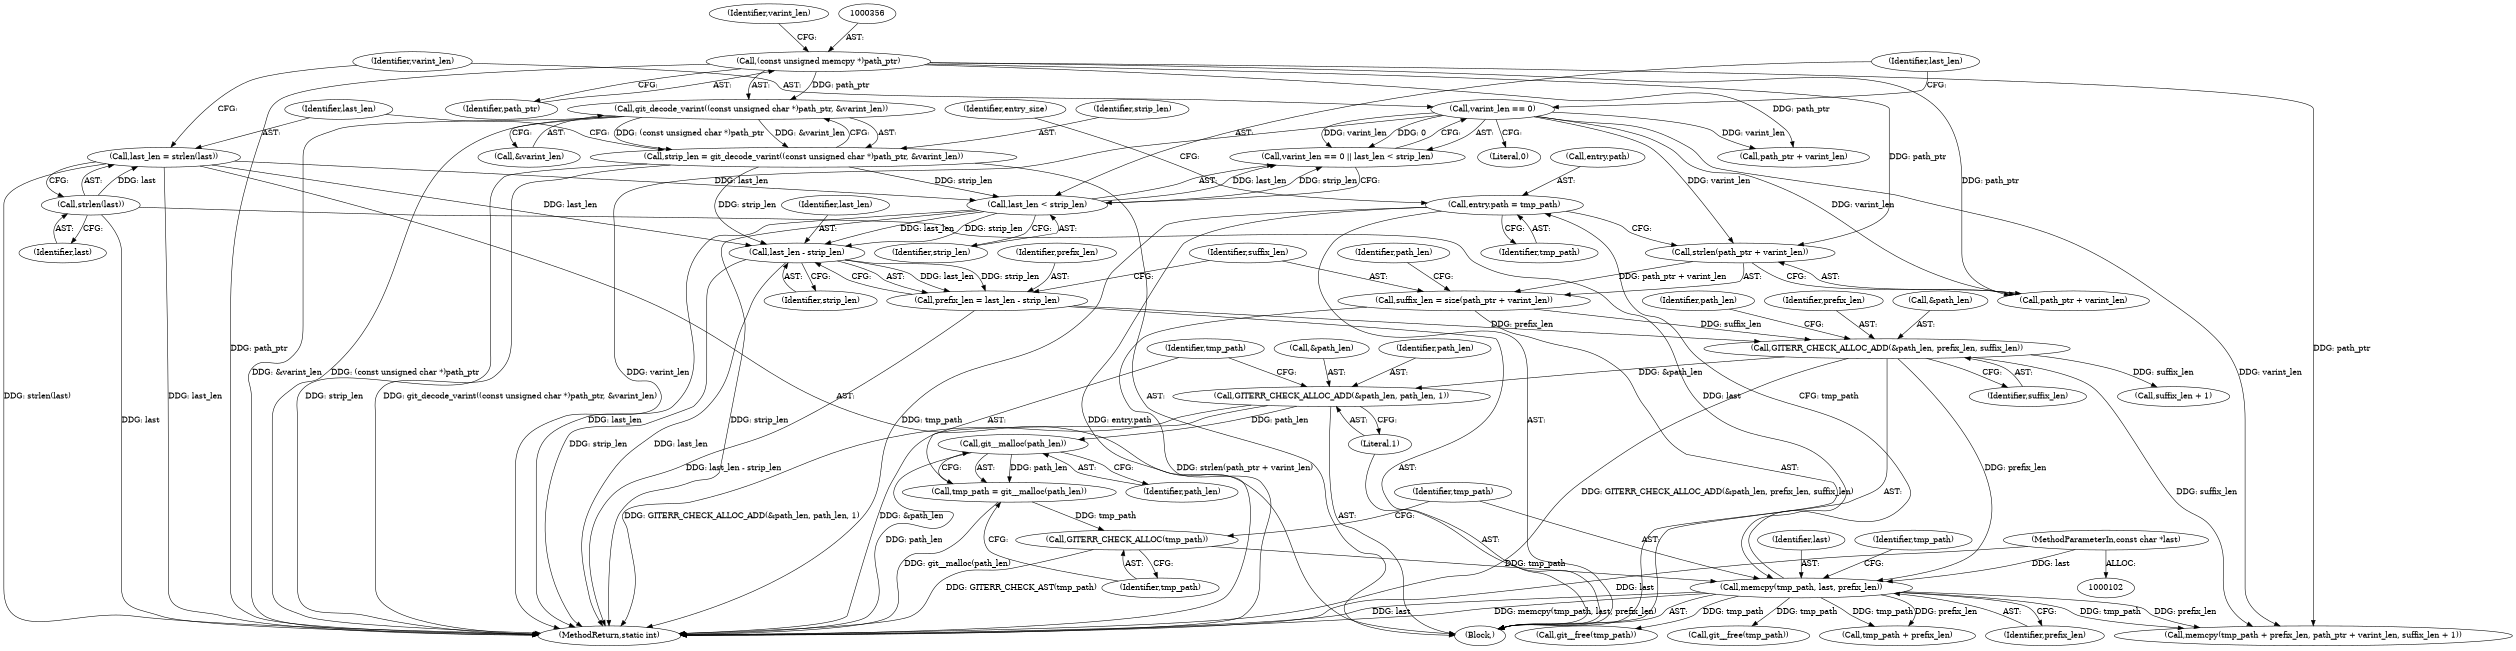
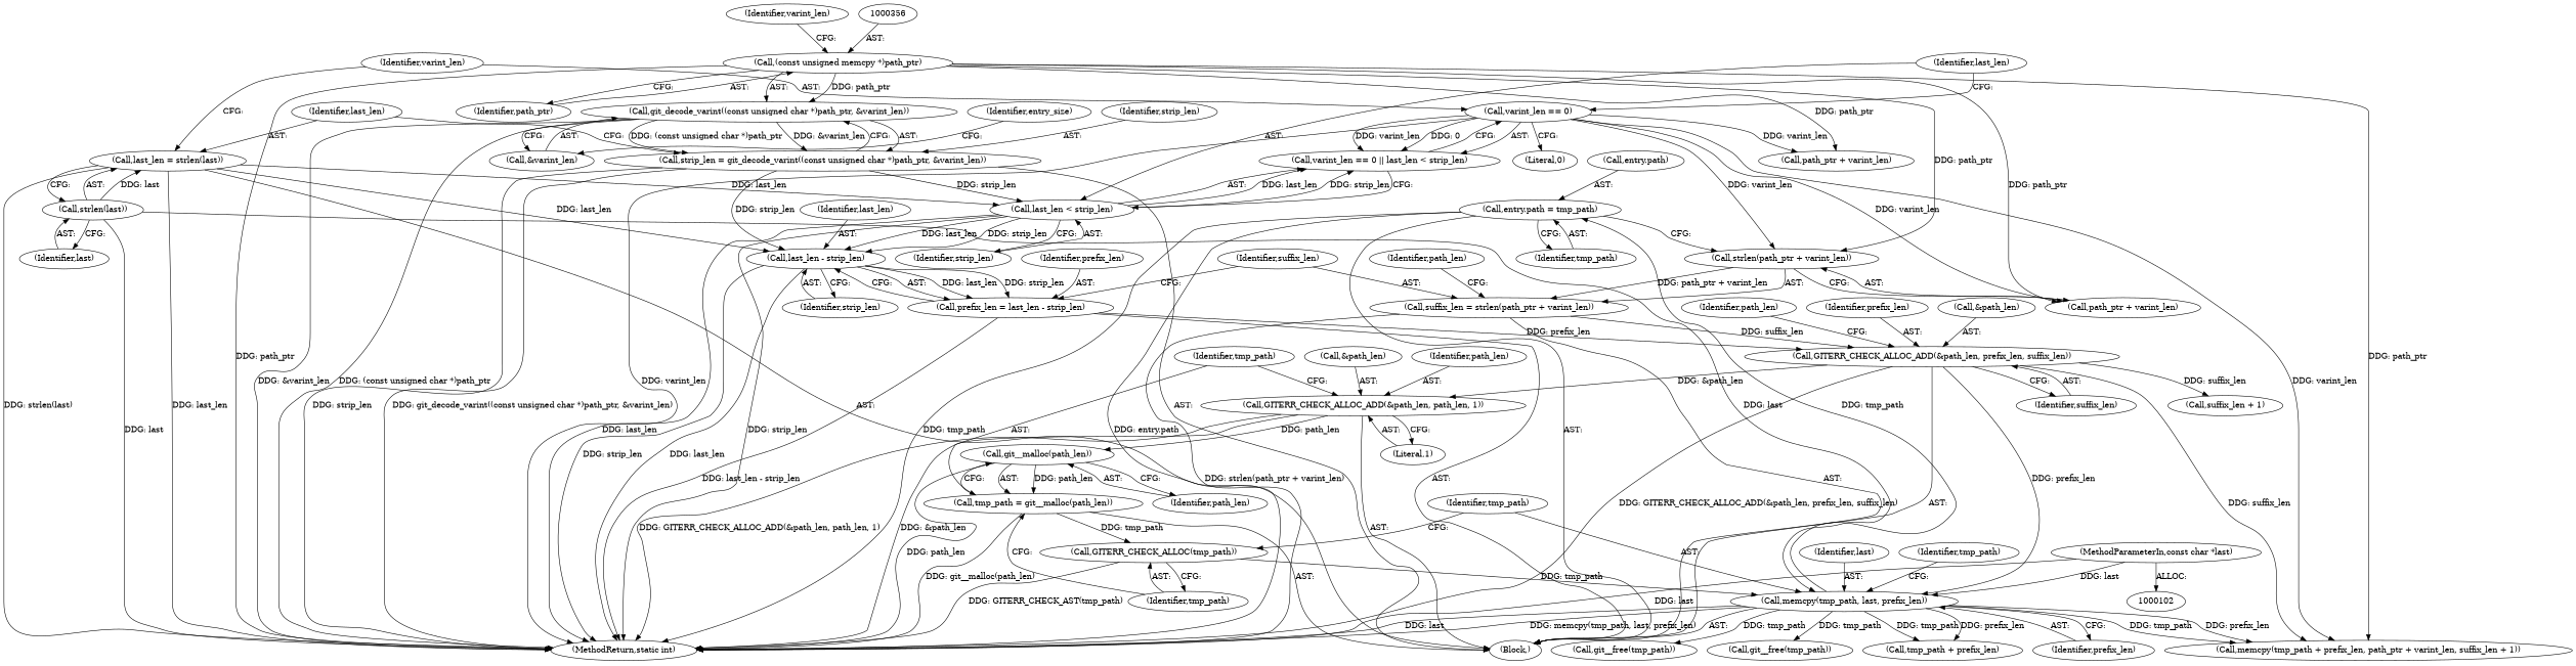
  digraph {
    n1 [label="(Call,entry.path = tmp_path)"]
    n2 [label="(MethodReturn,static int)"]
    n3 [label="(Block,)"]
    n4 [label="(Identifier,tmp_path)"]
    n5 [label="(Call,strlen(path_ptr + varint_len))"]
    n6 [label="(Call,memcpy(tmp_path, last, prefix_len))"]
    n7 [label="(Identifier,prefix_len)"]
    n8 [label="(Call,memcpy(tmp_path + prefix_len, path_ptr + varint_len, suffix_len + 1))"]
    n9 [label="(Call,tmp_path + prefix_len)"]
    n10 [label="(Call,git__free(tmp_path))"]
    n11 [label="(Call,git__free(tmp_path))"]
    n12 [label="(Call,GITERR_CHECK_ALLOC(tmp_path))"]
    n13 [label="(Identifier,tmp_path)"]
    n14 [label="(Call,tmp_path = git__malloc(path_len))"]
    n15 [label="(Call,git__malloc(path_len))"]
    n16 [label="(Identifier,path_len)"]
    n17 [label="(Call,GITERR_CHECK_ALLOC_ADD(&path_len, path_len, 1))"]
    n18 [label="(Literal,1)"]
    n19 [label="(Call,GITERR_CHECK_ALLOC_ADD(&path_len, prefix_len, suffix_len))"]
    n20 [label="(Call,suffix_len + 1)"]
    n21 [label="(Identifier,suffix_len)"]
    n22 [label="(Call,prefix_len = last_len - strip_len)"]
    n23 [label="(Call,last_len - strip_len)"]
    n24 [label="(Identifier,strip_len)"]
    n25 [label="(Call,last_len = strlen(last))"]
    n26 [label="(Call,strlen(last))"]
    n27 [label="(Call,last_len < strip_len)"]
    n28 [label="(Identifier,last)"]
    n29 [label="(Call,varint_len == 0 || last_len < strip_len)"]
    n30 [label="(Identifier,strip_len)"]
    n31 [label="(MethodParameterIn,const char *last)"]
    1000102
    n33 [label="(Call,varint_len == 0)"]
    n34 [label="(Call,strip_len = git_decode_varint((const unsigned char *)path_ptr, &varint_len))"]
    n35 [label="(Call,git_decode_varint((const unsigned char *)path_ptr, &varint_len))"]
    n36 [label="(Call,&varint_len)"]
    n37 [label="(Call,(const unsigned memcpy *)path_ptr)"]
    n38 [label="(Identifier,path_ptr)"]
    n39 [label="(Call,path_ptr + varint_len)"]
    n40 [label="(Call,path_ptr + varint_len)"]
-   n41 [label="(Call,suffix_len = size(path_ptr + varint_len))"]
+   n41 [label="(Call,suffix_len = strlen(path_ptr + varint_len))"]
    n42 [label="(Literal,0)"]
    n43 [label="(Identifier,last)"]
    n44 [label="(Identifier,suffix_len)"]
    n45 [label="(Identifier,strip_len)"]
    n46 [label="(Identifier,tmp_path)"]
    n47 [label="(Call,&path_len)"]
    n48 [label="(Identifier,varint_len)"]
    n49 [label="(Identifier,last_len)"]
    n50 [label="(Identifier,tmp_path)"]
    n51 [label="(Identifier,last_len)"]
    n52 [label="(Identifier,path_len)"]
    n53 [label="(Call,entry.path)"]
    n54 [label="(Identifier,prefix_len)"]
    n55 [label="(Identifier,varint_len)"]
    n56 [label="(Identifier,entry_size)"]
    n57 [label="(Identifier,path_len)"]
    n58 [label="(Call,&path_len)"]
    n59 [label="(Identifier,tmp_path)"]
    n60 [label="(Identifier,path_len)"]
    n61 [label="(Identifier,prefix_len)"]
    n62 [label="(Identifier,last_len)"]
    1000356
    n1 -> n2 [label="DDG: tmp_path"]
    n1 -> n2 [label="DDG: entry.path"]
    n1 -> n3 [label="AST: "]
    n1 -> n4 [label="CFG: "]
    n1 -> n5 [label="CFG: "]
    n4 -> n1 [label="AST: "]
    n5 -> n39 [label="CFG: "]
    n5 -> n41 [label="AST: "]
    n5 -> n41 [label="DDG: path_ptr + varint_len"]
-   n6 -> n1 [label="CFG: tmp_path"]
+   n6 -> n1 [label="DDG: tmp_path"]
    n6 -> n2 [label="DDG: last"]
    n6 -> n2 [label="DDG: memcpy(tmp_path, last, prefix_len)"]
    n6 -> n3 [label="AST: "]
    n6 -> n7 [label="CFG: "]
    n6 -> n8 [label="DDG: tmp_path"]
    n6 -> n8 [label="DDG: prefix_len"]
    n6 -> n9 [label="DDG: tmp_path"]
    n6 -> n9 [label="DDG: prefix_len"]
    n6 -> n10 [label="DDG: tmp_path"]
    n6 -> n11 [label="DDG: tmp_path"]
    n7 -> n6 [label="AST: "]
    n12 -> n2 [label="DDG: GITERR_CHECK_AST(tmp_path)"]
    n12 -> n6 [label="DDG: tmp_path"]
    n12 -> n13 [label="CFG: "]
    n13 -> n12 [label="AST: "]
    n13 -> n14 [label="CFG: "]
    n14 -> n2 [label="DDG: git__malloc(path_len)"]
-   n18 -> n3 [label="AST: "]
+   n14 -> n3 [label="AST: "]
    n14 -> n12 [label="DDG: tmp_path"]
    n14 -> n15 [label="CFG: "]
    n15 -> n2 [label="DDG: path_len"]
    n15 -> n14 [label="AST: "]
    n15 -> n14 [label="DDG: path_len"]
    n15 -> n16 [label="CFG: "]
    n16 -> n15 [label="AST: "]
    n17 -> n2 [label="DDG: &path_len"]
    n17 -> n2 [label="DDG: GITERR_CHECK_ALLOC_ADD(&path_len, path_len, 1)"]
    n17 -> n3 [label="AST: "]
    n17 -> n15 [label="DDG: path_len"]
    n17 -> n18 [label="CFG: "]
    n18 -> n17 [label="AST: "]
    n19 -> n2 [label="DDG: GITERR_CHECK_ALLOC_ADD(&path_len, prefix_len, suffix_len)"]
    n19 -> n3 [label="AST: "]
    n19 -> n6 [label="DDG: prefix_len"]
    n19 -> n8 [label="DDG: suffix_len"]
    n19 -> n17 [label="DDG: &path_len"]
    n19 -> n20 [label="DDG: suffix_len"]
    n19 -> n21 [label="CFG: "]
    n21 -> n19 [label="AST: "]
    n22 -> n2 [label="DDG: last_len - strip_len"]
    n22 -> n3 [label="AST: "]
    n22 -> n19 [label="DDG: prefix_len"]
    n22 -> n23 [label="CFG: "]
    n23 -> n2 [label="DDG: strip_len"]
    n23 -> n2 [label="DDG: last_len"]
    n23 -> n22 [label="AST: "]
    n23 -> n22 [label="DDG: last_len"]
    n23 -> n22 [label="DDG: strip_len"]
    n23 -> n24 [label="CFG: "]
    n24 -> n23 [label="AST: "]
    n25 -> n2 [label="DDG: last_len"]
    n25 -> n2 [label="DDG: strlen(last)"]
    n25 -> n3 [label="AST: "]
    n25 -> n23 [label="DDG: last_len"]
    n25 -> n26 [label="CFG: "]
    n25 -> n27 [label="DDG: last_len"]
    n26 -> n2 [label="DDG: last"]
    n26 -> n6 [label="DDG: last"]
    n26 -> n25 [label="AST: "]
    n26 -> n25 [label="DDG: last"]
    n26 -> n28 [label="CFG: "]
    n27 -> n2 [label="DDG: last_len"]
    n27 -> n2 [label="DDG: strip_len"]
    n27 -> n23 [label="DDG: last_len"]
    n27 -> n23 [label="DDG: strip_len"]
    n27 -> n29 [label="AST: "]
    n27 -> n29 [label="DDG: last_len"]
    n27 -> n29 [label="DDG: strip_len"]
    n27 -> n30 [label="CFG: "]
    n28 -> n26 [label="AST: "]
    n29 -> n27 [label="CFG: "]
    n29 -> n33 [label="CFG: "]
    n30 -> n27 [label="AST: "]
    n31 -> n2 [label="DDG: last"]
    n31 -> n6 [label="DDG: last"]
    n31 -> 1000102 [label="ALLOC: "]
    n33 -> n2 [label="DDG: varint_len"]
    n33 -> n5 [label="DDG: varint_len"]
    n33 -> n8 [label="DDG: varint_len"]
    n33 -> n29 [label="AST: "]
    n33 -> n29 [label="DDG: varint_len"]
    n33 -> n29 [label="DDG: 0"]
    n33 -> n39 [label="DDG: varint_len"]
    n33 -> n40 [label="DDG: varint_len"]
    n33 -> n42 [label="CFG: "]
    n34 -> n2 [label="DDG: strip_len"]
    n34 -> n2 [label="DDG: git_decode_varint((const unsigned char *)path_ptr, &varint_len)"]
    n34 -> n3 [label="AST: "]
    n34 -> n23 [label="DDG: strip_len"]
    n34 -> n27 [label="DDG: strip_len"]
    n34 -> n35 [label="CFG: "]
    n35 -> n2 [label="DDG: &varint_len"]
    n35 -> n2 [label="DDG: (const unsigned char *)path_ptr"]
    n35 -> n34 [label="AST: "]
    n35 -> n34 [label="DDG: (const unsigned char *)path_ptr"]
    n35 -> n34 [label="DDG: &varint_len"]
    n35 -> n36 [label="CFG: "]
    n36 -> n35 [label="AST: "]
    n37 -> n2 [label="DDG: path_ptr"]
    n37 -> n5 [label="DDG: path_ptr"]
    n37 -> n8 [label="DDG: path_ptr"]
    n37 -> n35 [label="AST: "]
    n37 -> n35 [label="DDG: path_ptr"]
    n37 -> n38 [label="CFG: "]
    n37 -> n39 [label="DDG: path_ptr"]
    n37 -> n40 [label="DDG: path_ptr"]
    n38 -> n37 [label="AST: "]
    n39 -> n5 [label="AST: "]
    n41 -> n2 [label="DDG: strlen(path_ptr + varint_len)"]
    n41 -> n3 [label="AST: "]
    n41 -> n19 [label="DDG: suffix_len"]
    n43 -> n6 [label="AST: "]
    n44 -> n22 [label="CFG: "]
    n44 -> n41 [label="AST: "]
    n45 -> n34 [label="AST: "]
    n46 -> n6 [label="CFG: "]
    n47 -> n19 [label="AST: "]
    n48 -> n37 [label="CFG: "]
    n49 -> n27 [label="AST: "]
    n49 -> n33 [label="CFG: "]
    n50 -> n14 [label="AST: "]
    n50 -> n17 [label="CFG: "]
    n51 -> n23 [label="AST: "]
    n52 -> n17 [label="AST: "]
    n53 -> n1 [label="AST: "]
    n54 -> n22 [label="AST: "]
    n55 -> n25 [label="CFG: "]
    n55 -> n33 [label="AST: "]
-   n56 -> n1 [label="CFG: "]
+   n56 -> n36 [label="CFG: "]
    n57 -> n19 [label="CFG: "]
    n58 -> n17 [label="AST: "]
    n59 -> n6 [label="AST: "]
    n59 -> n12 [label="CFG: "]
    n60 -> n41 [label="CFG: "]
    n61 -> n19 [label="AST: "]
    n62 -> n25 [label="AST: "]
    n62 -> n34 [label="CFG: "]
    1000356 -> n37 [label="AST: "]
  }
